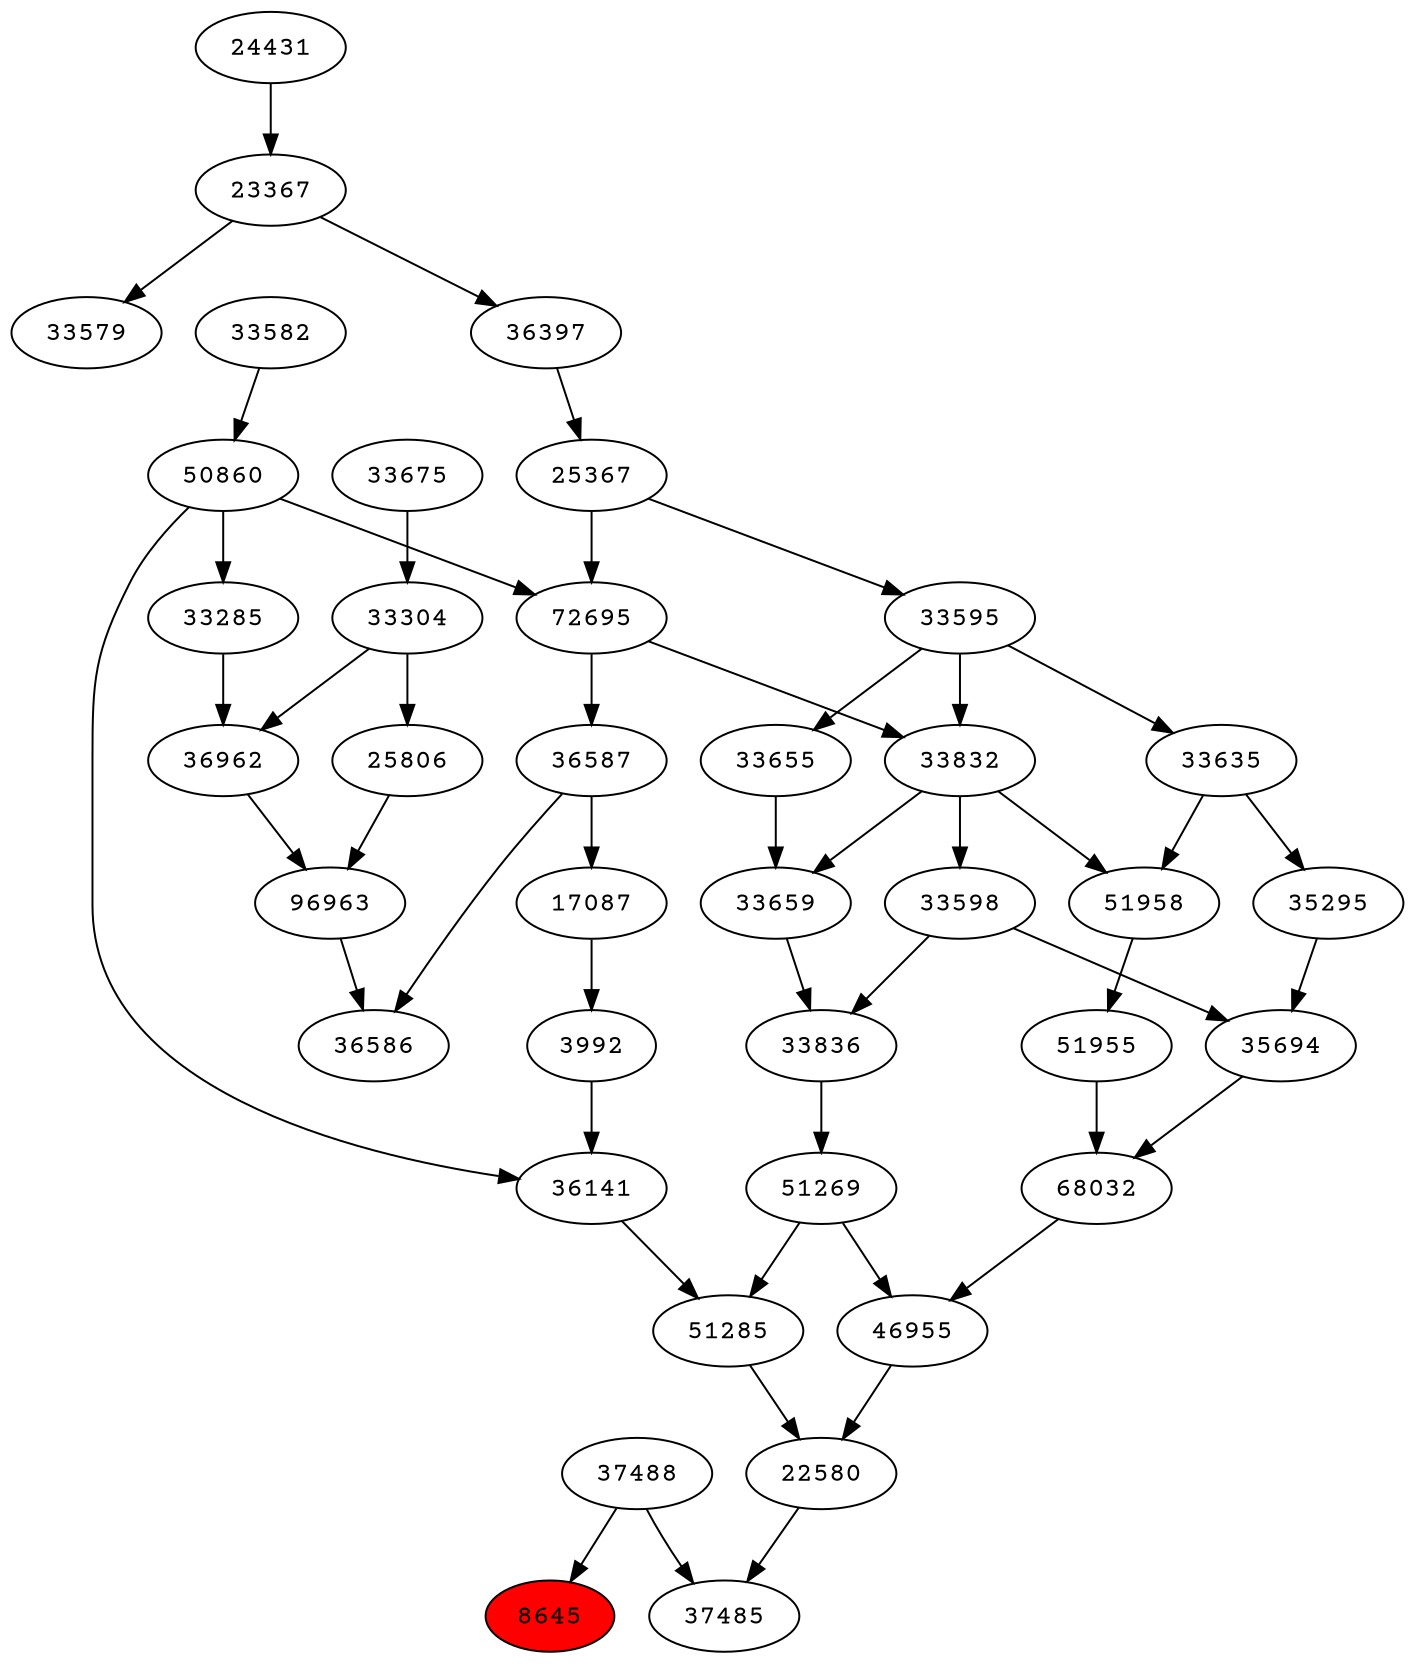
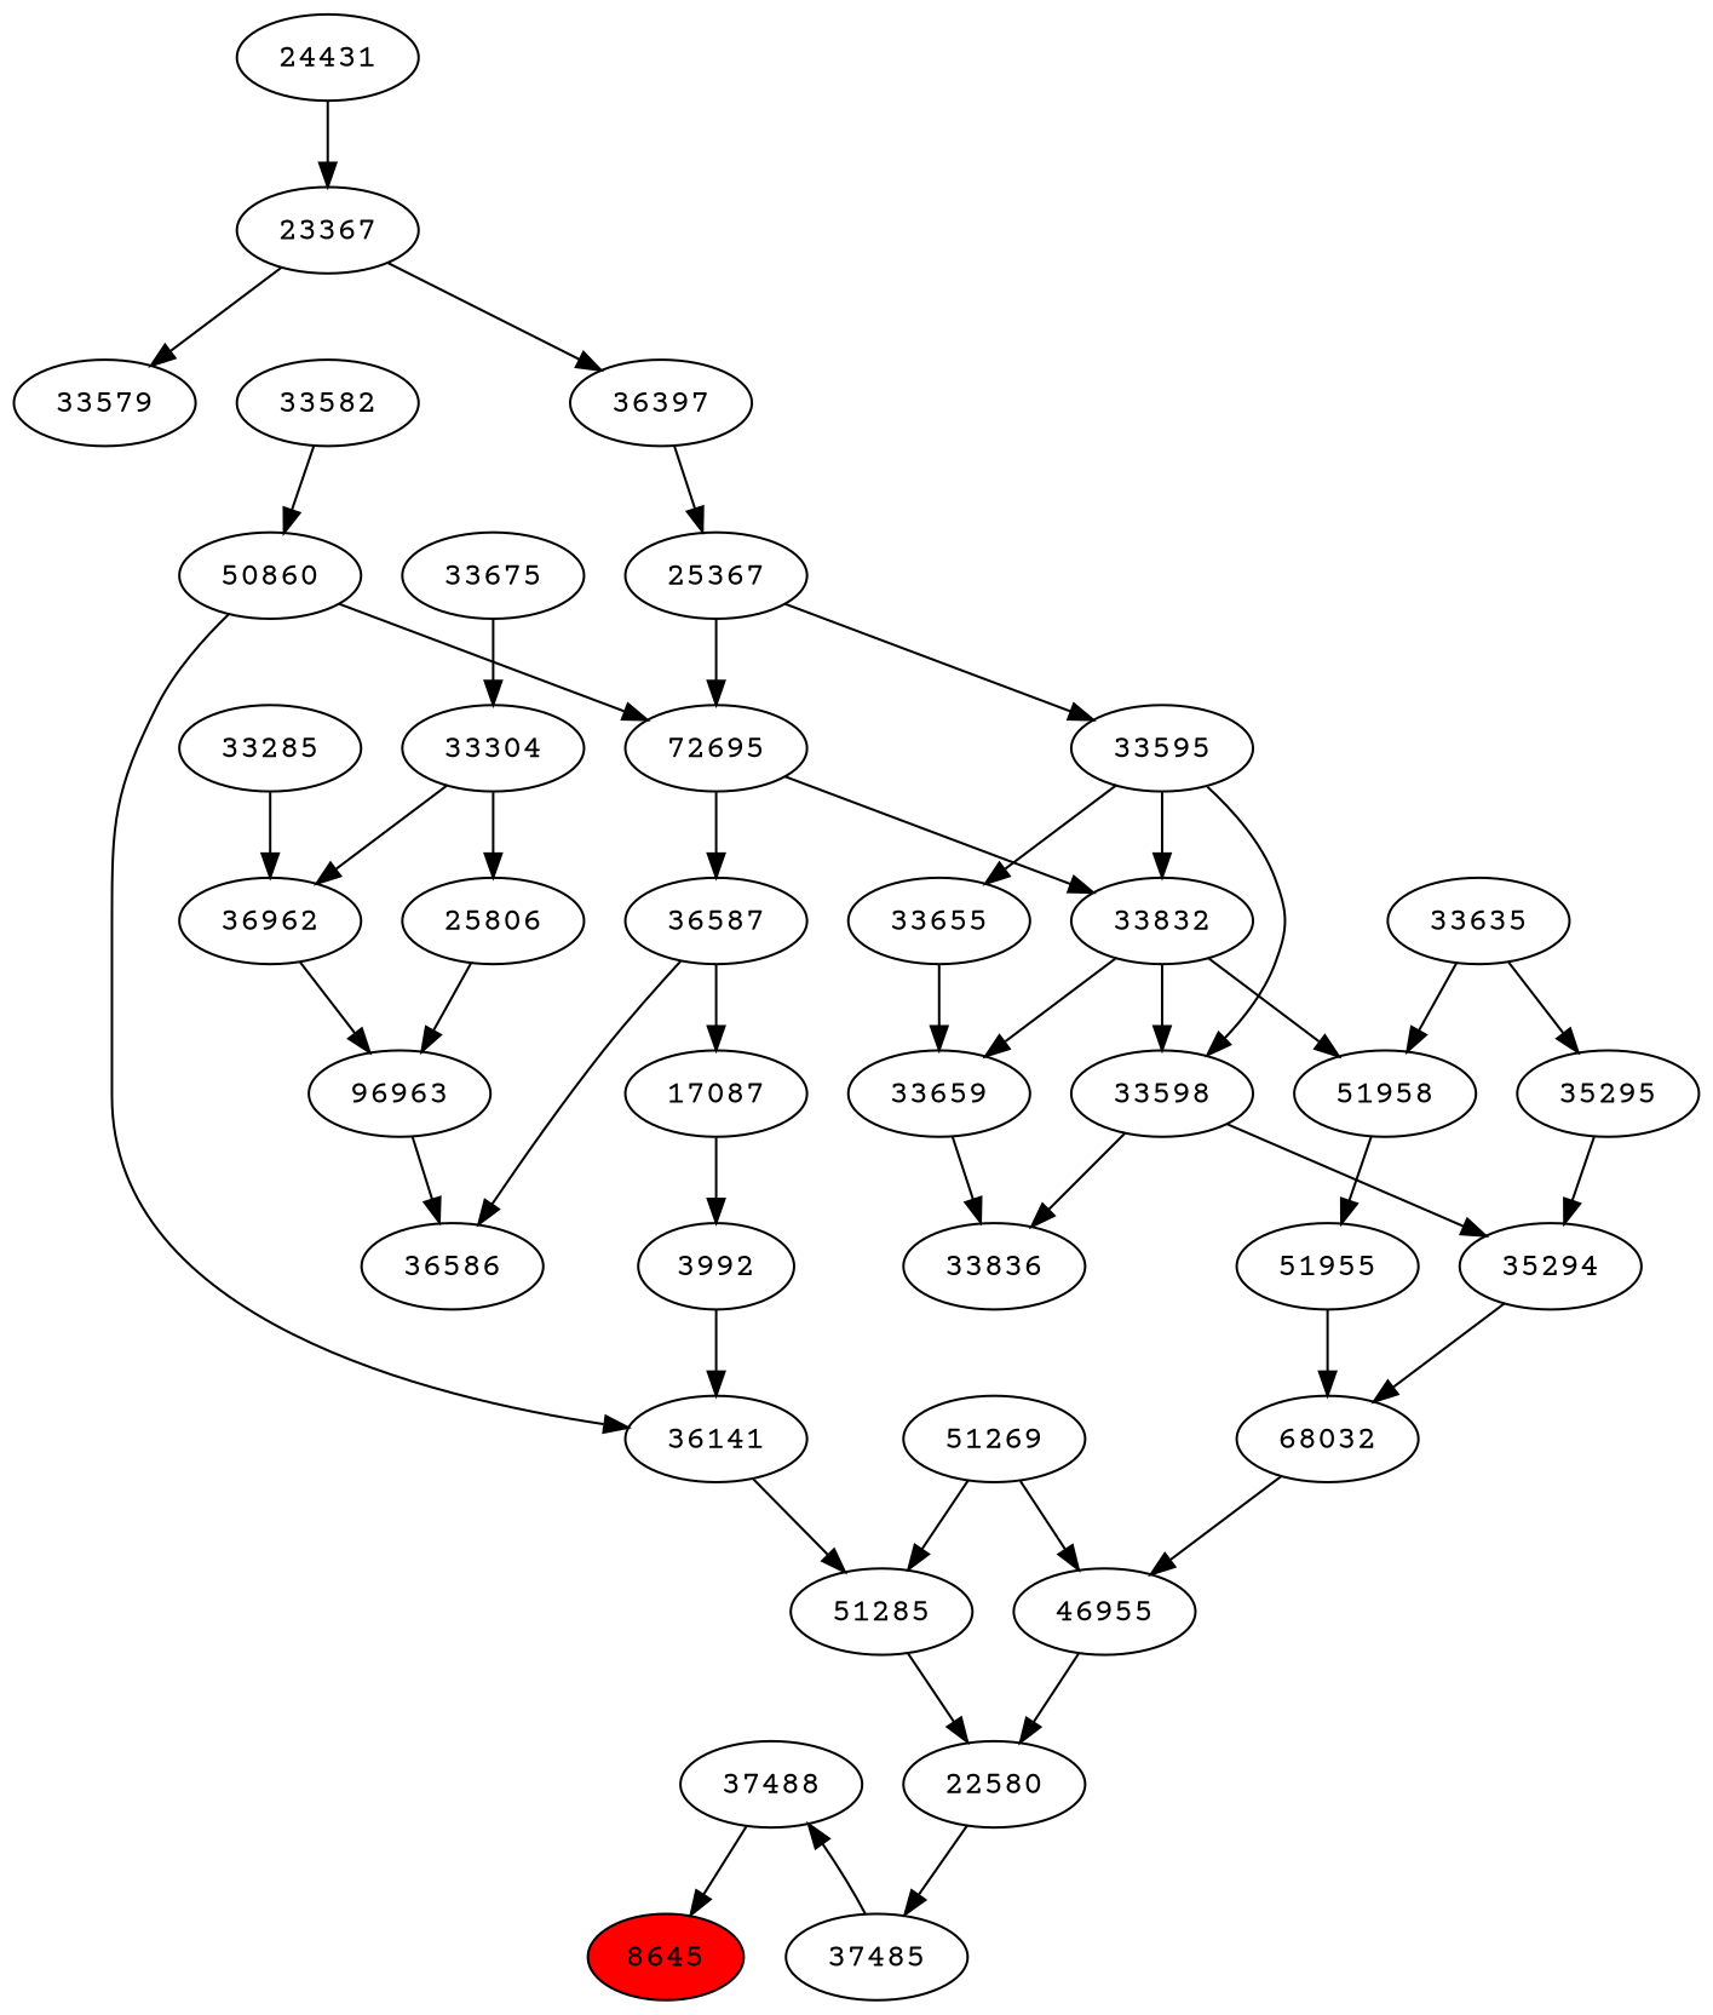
  strict digraph {
    fontname="Courier Prime"
    node [fontname="Courier Prime"]
    edge [fontname="Courier Prime"]
    n1 [fillcolor=red label=8645 style=filled]
    n2 [label=37488]
    n3 [label=37485]
    n4 [label=22580]
    n5 [label=46955]
    n6 [label=51285]
    n7 [label=68032]
    n8 [label=51269]
    n9 [label=36141]
-   n10 [label=35694]
+   n10 [label=35294]
    n11 [label=51955]
    n12 [label=33836]
    n13 [label=50860]
    n14 [label=72695]
    n15 [label=33285]
    n16 [label=33832]
    n17 [label=36587]
    n18 [label=36962]
    n19 [label=3992]
    n20 [label=33598]
    n21 [label=35295]
    n22 [label=51958]
    n23 [label=33659]
    n24 [label=33582]
    n25 [label=17087]
    n26 [label=33635]
    n27 [label=33655]
    n28 [label=33675]
    n29 [label=33304]
    n30 [label=25806]
    n31 [label=36586]
    n32 [label=33595]
    n33 [label=33579]
    n34 [label=96963]
    n35 [label=25367]
    n36 [label=23367]
    n37 [label=36397]
    n38 [label=24431]
    n2 -> n1
-   n2 -> n3
+   n3 -> n2
    n4 -> n3
    n5 -> n4
    n6 -> n4
    n7 -> n5
    n8 -> n5
    n8 -> n6
    n9 -> n6
    n10 -> n7
    n11 -> n7
-   n12 -> n8
    n13 -> n9
    n13 -> n14
-   n13 -> n15
    n14 -> n16
    n14 -> n17
    n15 -> n18
    n16 -> n20
    n16 -> n22
    n16 -> n23
    n17 -> n25
    n17 -> n31
    n18 -> n34
    n19 -> n9
    n20 -> n10
    n20 -> n12
    n21 -> n10
    n22 -> n11
    n23 -> n12
    n24 -> n13
    n25 -> n19
    n26 -> n21
    n26 -> n22
    n27 -> n23
    n28 -> n29
    n29 -> n18
    n29 -> n30
    n30 -> n34
    n32 -> n16
-   n32 -> n26
+   n32 -> n20
    n32 -> n27
    n34 -> n31
    n35 -> n14
    n35 -> n32
    n36 -> n33
    n36 -> n37
    n37 -> n35
    n38 -> n36
  }
